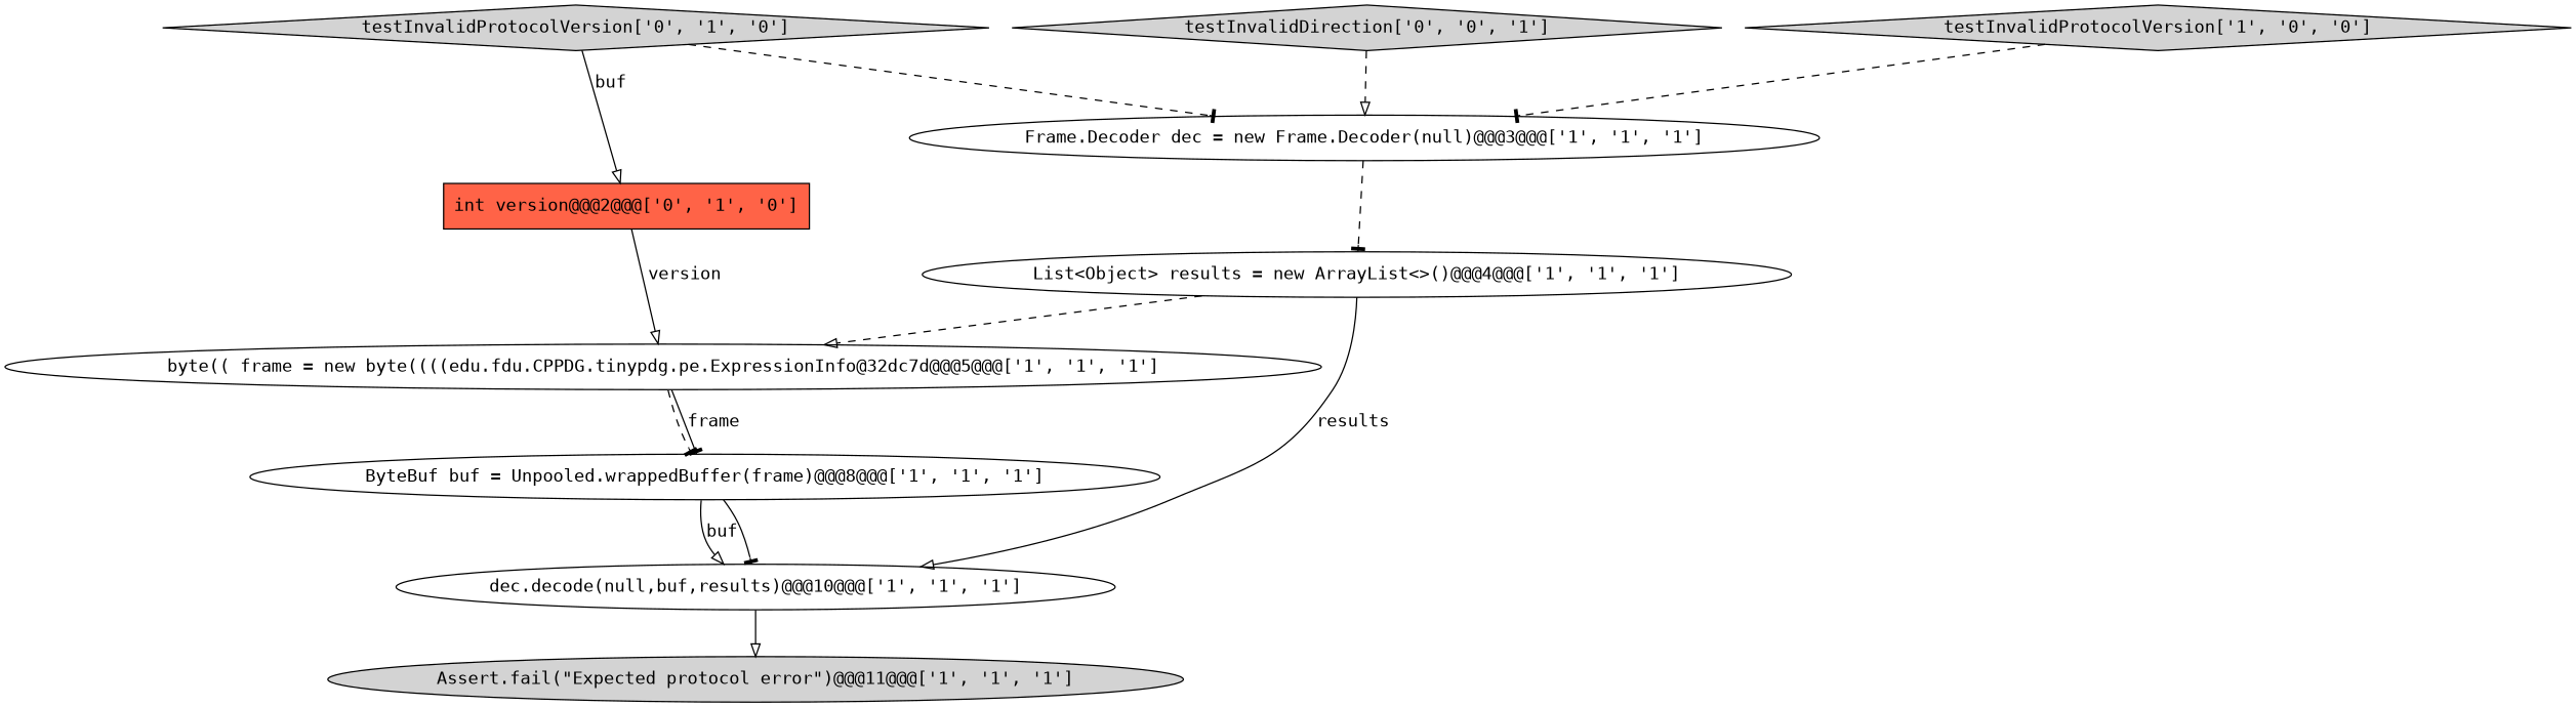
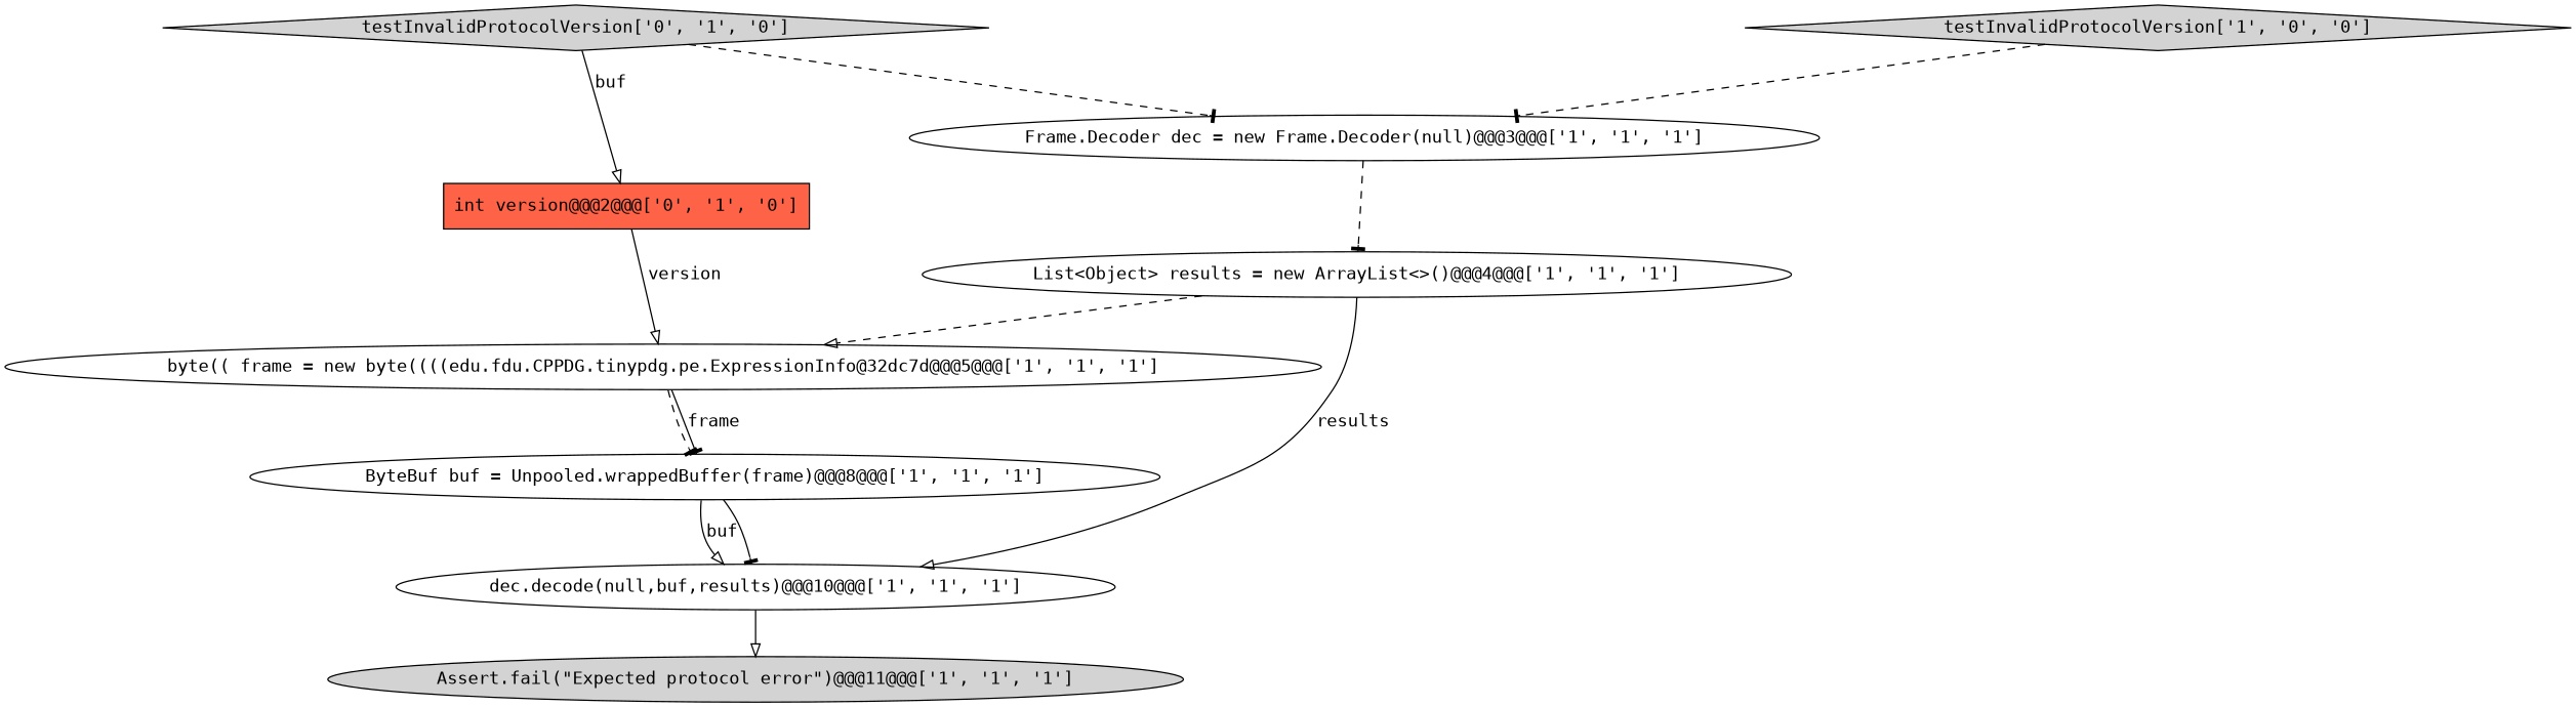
  digraph {
    fontname="DejaVu Sans Mono"
    node [fillcolor=white fontname="DejaVu Sans Mono" shape=ellipse style=filled]
    edge [arrowhead=onormal fontname="DejaVu Sans Mono" style=solid]
    n1 [label="List<Object> results = new ArrayList<>()@@@4@@@['1', '1', '1']"]
    n2 [label="dec.decode(null,buf,results)@@@10@@@['1', '1', '1']"]
    n3 [label="byte(( frame = new byte((((edu.fdu.CPPDG.tinypdg.pe.ExpressionInfo@32dc7d@@@5@@@['1', '1', '1']"]
    n4 [fillcolor=lightgray label="Assert.fail(\"Expected protocol error\")@@@11@@@['1', '1', '1']"]
    n5 [label="ByteBuf buf = Unpooled.wrappedBuffer(frame)@@@8@@@['1', '1', '1']"]
    n6 [fillcolor=lightgray label="testInvalidProtocolVersion['0', '1', '0']" shape=diamond]
    n7 [fillcolor=tomato label="int version@@@2@@@['0', '1', '0']" shape=box]
    n8 [label="Frame.Decoder dec = new Frame.Decoder(null)@@@3@@@['1', '1', '1']"]
-   n9 [fillcolor=lightgray label="testInvalidDirection['0', '0', '1']" shape=diamond]
    n10 [fillcolor=lightgray label="testInvalidProtocolVersion['1', '0', '0']" shape=diamond]
    n1 -> n2 [label=results]
    n1 -> n3 [style=dashed]
    n2 -> n4
    n3 -> n5 [arrowhead=tee style=dashed]
    n3 -> n5 [arrowhead=tee label=frame]
    n5 -> n2 [label=buf]
    n5 -> n2 [arrowhead=tee]
    n6 -> n7 [label=buf]
    n6 -> n8 [arrowhead=tee style=dashed]
    n7 -> n3 [label=version]
    n8 -> n1 [arrowhead=tee style=dashed]
-   n9 -> n8 [style=dashed]
    n10 -> n8 [arrowhead=tee style=dashed]
  }
